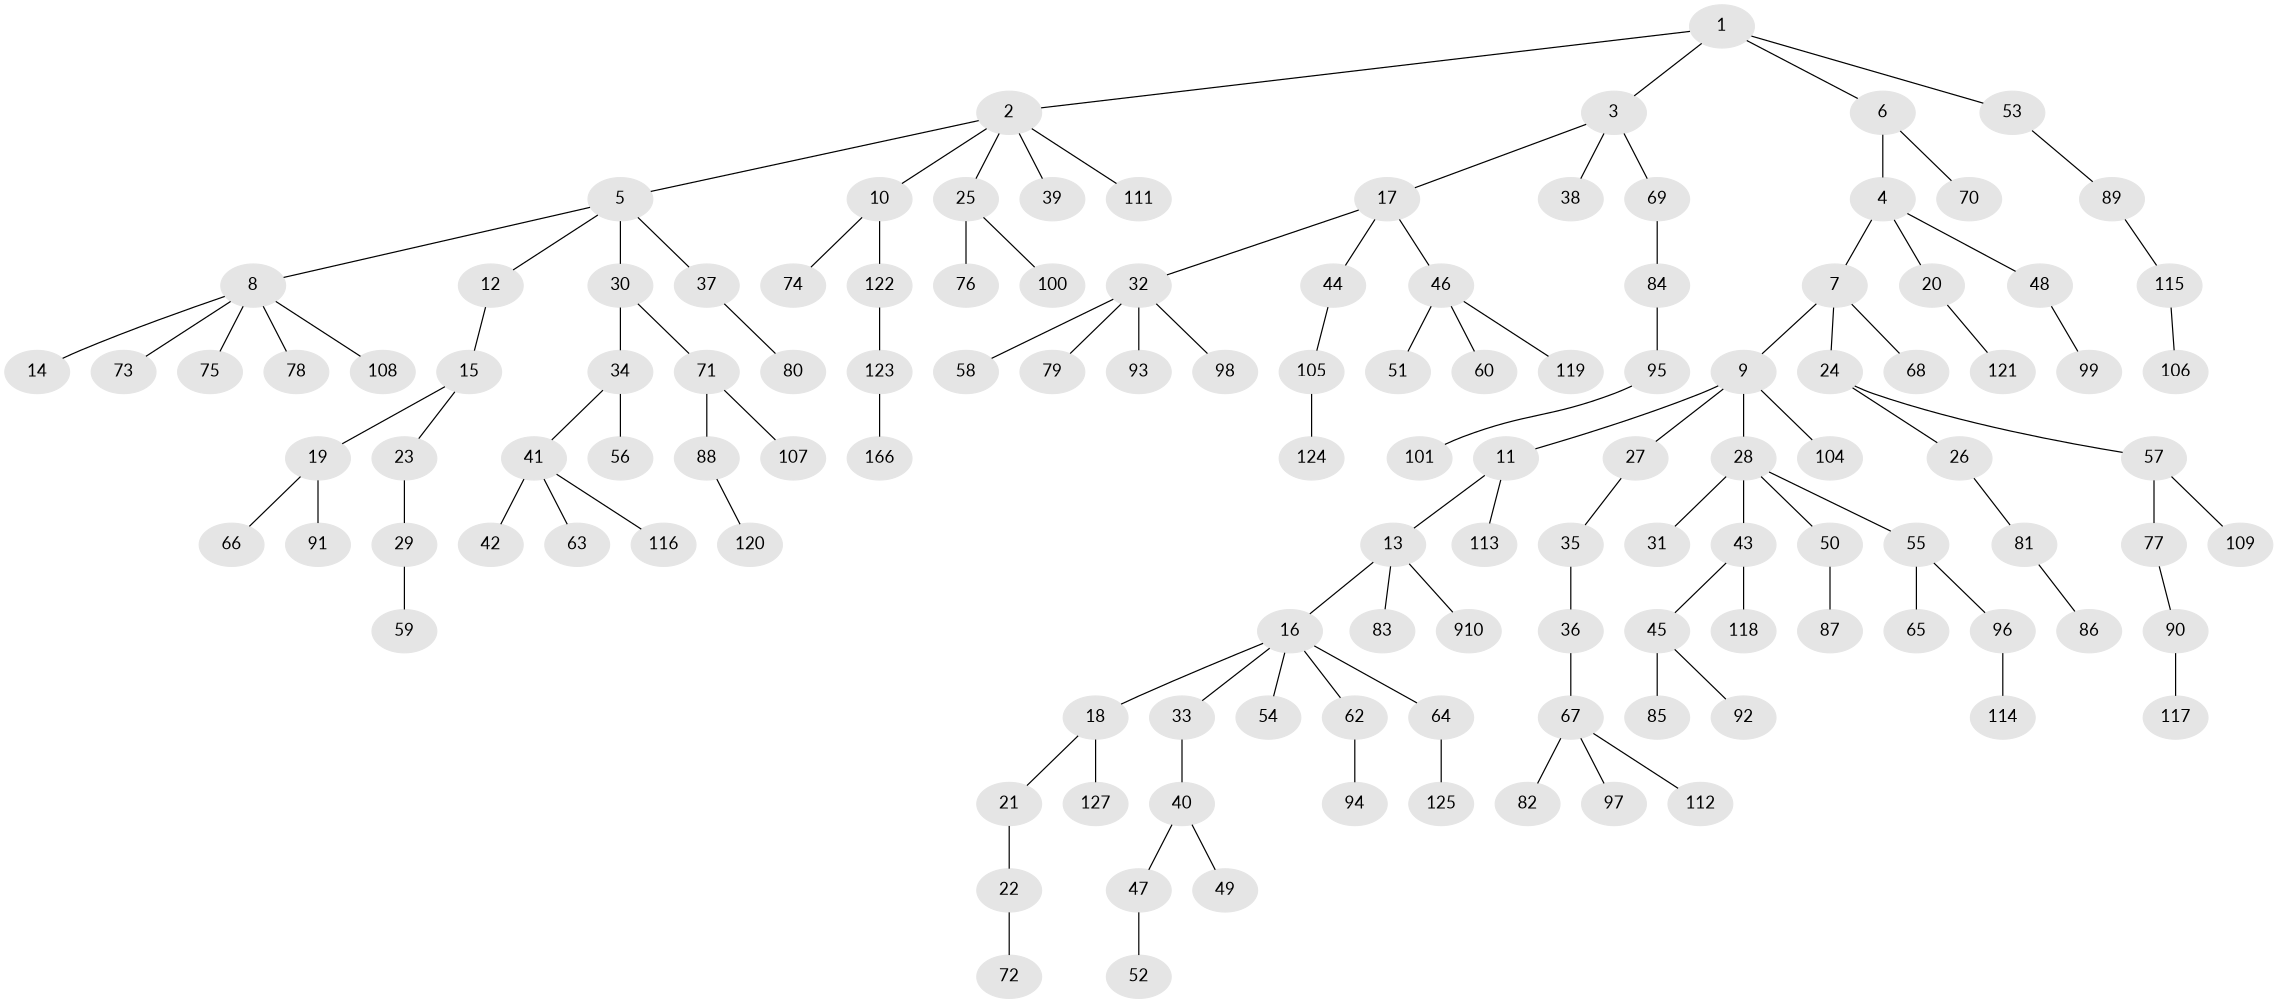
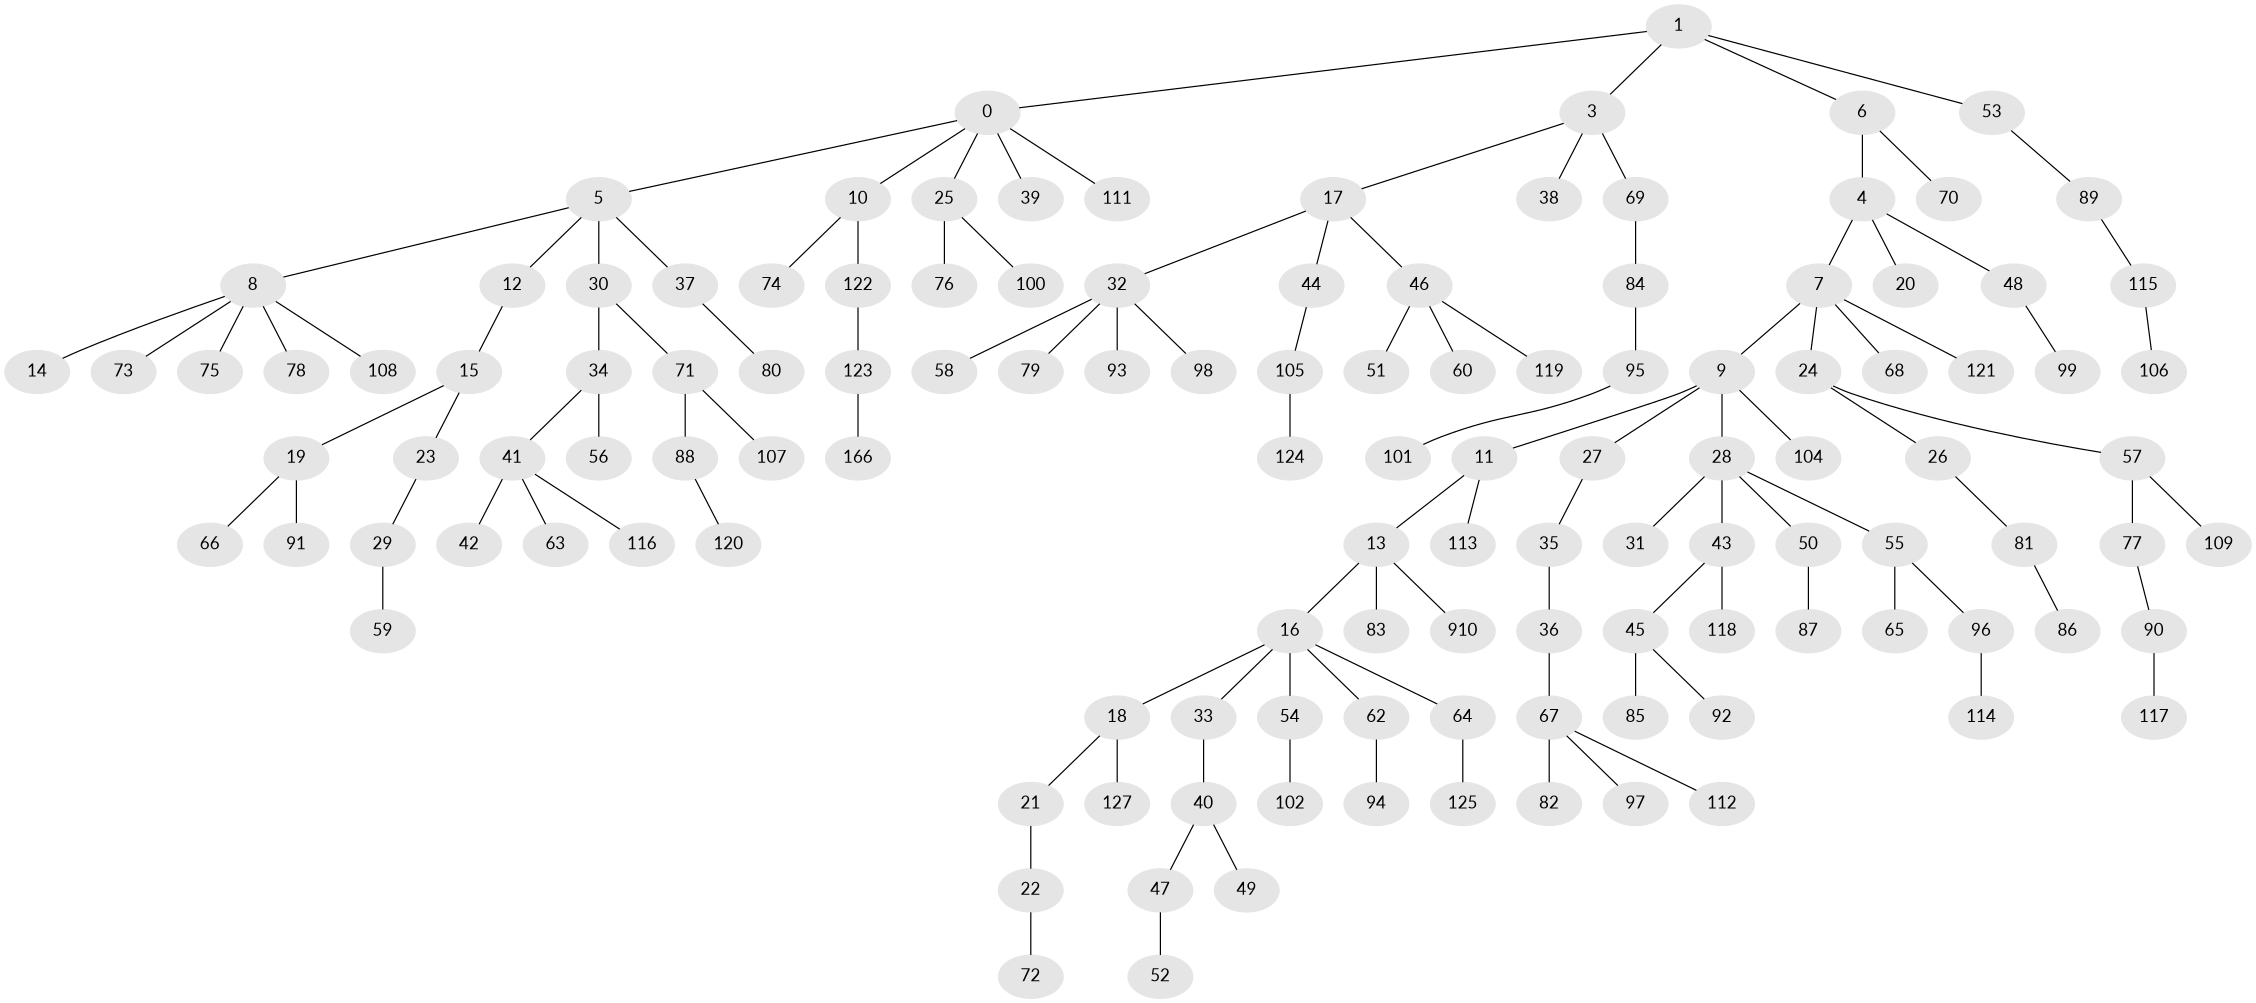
  graph {
    fontname=Lato
    node [color=gray90 fontname=Lato style=filled]
    edge [fontname=Lato]
    1
-   2
+   2 [label=0]
    3
    6
    53
    5
    10
    25
    39
    111
    17
    38
    69
    4
    7
    20
    48
    70
    89
    8
    12
    30
    37
    74
    122
    76
    100
    32
    44
    46
    84
    9
    24
    68
    121
    99
    14
    73
    75
    78
    108
    15
    34
    71
    80
    11
    27
    28
    104
    26
    57
    13
    113
    35
    31
    43
    50
    55
    123
    16
    83
    n62 [label=910]
    19
    23
    18
    33
    54
    62
    64
    66
    91
    29
    21
    127
    40
+   102
    94
    125
    58
    79
    93
    98
    105
    51
    60
    119
    22
    72
    59
    81
    77
    109
    86
    36
    45
    118
    87
    65
    96
    41
    56
    88
    107
    47
    49
    42
    63
    116
    67
    82
    97
    112
    52
    85
    92
    124
    115
    114
    90
    95
    120
    117
    101
    106
    n125 [label=166]
    1 -- 2
    1 -- 3
    1 -- 6
    1 -- 53
    2 -- 5
    2 -- 10
    2 -- 25
    2 -- 39
    2 -- 111
    3 -- 17
    3 -- 38
    3 -- 69
    6 -- 4
    6 -- 70
    53 -- 89
    5 -- 8
    5 -- 12
    5 -- 30
    5 -- 37
    10 -- 74
    10 -- 122
    25 -- 76
    25 -- 100
    17 -- 32
    17 -- 44
    17 -- 46
    69 -- 84
    4 -- 7
    4 -- 20
    4 -- 48
    7 -- 9
    7 -- 24
    7 -- 68
-   20 -- 121
+   7 -- 121
    48 -- 99
    89 -- 115
    8 -- 14
    8 -- 73
    8 -- 75
    8 -- 78
    8 -- 108
    12 -- 15
    30 -- 34
    30 -- 71
    37 -- 80
    122 -- 123
    32 -- 58
    32 -- 79
    32 -- 93
    32 -- 98
    44 -- 105
    46 -- 51
    46 -- 60
    46 -- 119
    84 -- 95
    9 -- 11
    9 -- 27
    9 -- 28
    9 -- 104
    24 -- 26
    24 -- 57
    15 -- 19
    15 -- 23
    34 -- 41
    34 -- 56
    71 -- 88
    71 -- 107
    11 -- 13
    11 -- 113
    27 -- 35
    28 -- 31
    28 -- 43
    28 -- 50
    28 -- 55
    26 -- 81
    57 -- 77
    57 -- 109
    13 -- 16
    13 -- 83
    13 -- n62
    35 -- 36
    43 -- 45
    43 -- 118
    50 -- 87
    55 -- 65
    55 -- 96
    123 -- n125
    16 -- 18
    16 -- 33
    16 -- 54
    16 -- 62
    16 -- 64
    19 -- 66
    19 -- 91
    23 -- 29
    18 -- 21
    18 -- 127
    33 -- 40
+   54 -- 102
    62 -- 94
    64 -- 125
    29 -- 59
    21 -- 22
    40 -- 47
    40 -- 49
    105 -- 124
    22 -- 72
    81 -- 86
    77 -- 90
    36 -- 67
    45 -- 85
    45 -- 92
    96 -- 114
    41 -- 42
    41 -- 63
    41 -- 116
    88 -- 120
    47 -- 52
    67 -- 82
    67 -- 97
    67 -- 112
    115 -- 106
    90 -- 117
    95 -- 101
  }
